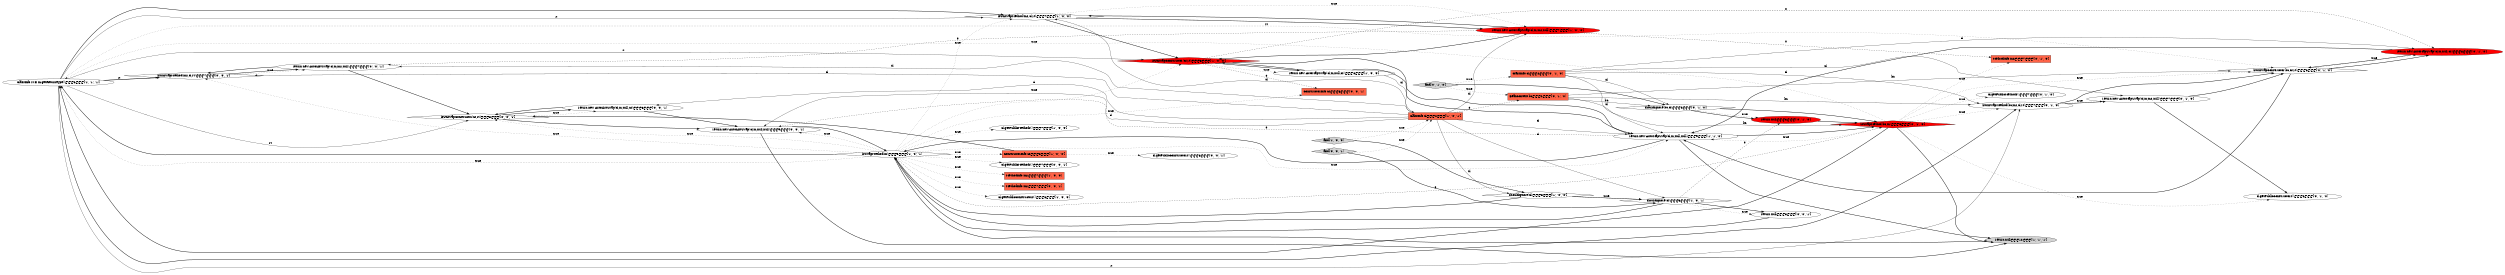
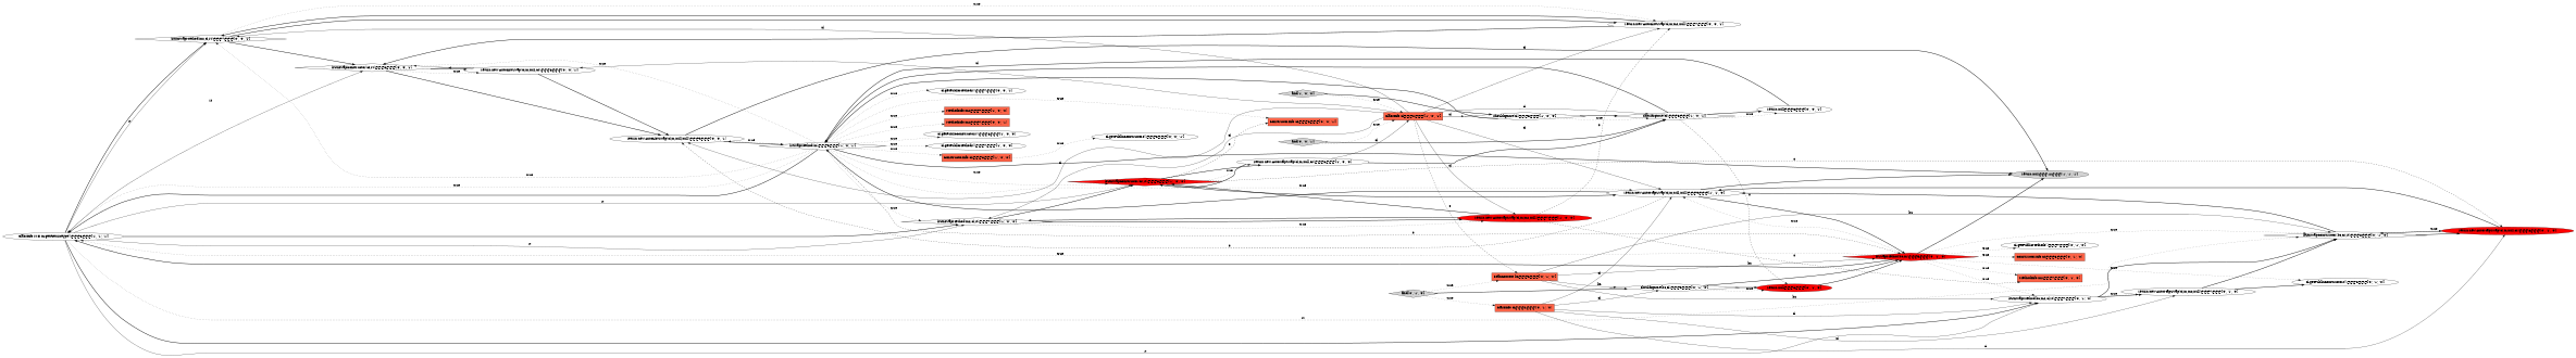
  digraph {
    rankdir=LR
    node [fillcolor=white shape=ellipse style=filled]
    edge [style=bold]
    n1 [label="ClassInfo rt = m.getReturnType()@@@6@@@['1', '1', '1']"]
    n2 [label="isUnswapMethod(m2,ci,rt)@@@7@@@['0', '0', '1']" shape=diamond]
    n3 [label="isUnswapMethod(m2,ci,rt)@@@7@@@['1', '0', '0']" shape=diamond]
    n4 [label="isUnswapConstructor(bc,cs,rt)@@@8@@@['0', '1', '0']" shape=diamond]
    n5 [fillcolor=red label="isUnswapConstructor(cs,rt)@@@8@@@['1', '0', '0']" shape=diamond]
    n6 [label="isUnswapConstructor(cs,rt)@@@8@@@['0', '0', '1']" shape=diamond]
    n7 [label="isUnswapMethod(bc,m2,ci,rt)@@@7@@@['0', '1', '0']"]
    n8 [label="return new AutoListSwap(ci,m,m2,null)@@@7@@@['0', '0', '1']"]
    n9 [fillcolor=red label="return new AutoMapSwap(ci,m,m2,null)@@@7@@@['1', '0', '0']"]
    n10 [label="return new AutoMapSwap(ci,m,null,null)@@@9@@@['1', '1', '0']"]
    n11 [fillcolor=red label="return new AutoMapSwap(ci,m,null,cs)@@@8@@@['0', '1', '0']"]
    n12 [label="return new AutoMapSwap(ci,m,null,cs)@@@8@@@['1', '0', '0']"]
    n13 [fillcolor=tomato label="ConstructorInfo cs@@@8@@@['0', '0', '1']" shape=box]
    n14 [label="return new AutoListSwap(ci,m,null,cs)@@@8@@@['0', '0', '1']"]
    n15 [label="return new AutoListSwap(ci,m,null,null)@@@9@@@['0', '0', '1']"]
    n16 [label="return new AutoMapSwap(ci,m,m2,null)@@@7@@@['0', '1', '0']"]
    n17 [label="shouldIgnore(ci)@@@3@@@['1', '0', '1']" shape=diamond]
    n18 [label="return null@@@3@@@['0', '0', '1']"]
    n19 [label="isSwapMethod(m)@@@5@@@['1', '0', '1']" shape=diamond]
    n20 [fillcolor=red label="return null@@@3@@@['0', '1', '0']"]
    n21 [label="ci.getPublicMethods()@@@7@@@['0', '0', '1']"]
    n22 [fillcolor=red label="isSwapMethod(bc,m)@@@5@@@['0', '1', '0']" shape=diamond]
    n23 [fillcolor=lightgray label="return null@@@12@@@['1', '1', '1']"]
    n24 [fillcolor=tomato label="MethodInfo m2@@@7@@@['1', '0', '0']" shape=box]
    n25 [fillcolor=tomato label="ConstructorInfo cs@@@8@@@['1', '0', '0']" shape=box]
    n26 [fillcolor=tomato label="MethodInfo m2@@@7@@@['0', '0', '1']" shape=box]
    n27 [label="ci.getPublicConstructors()@@@8@@@['1', '0', '0']"]
    n28 [label="ci.getPublicMethods()@@@7@@@['1', '0', '0']"]
    n29 [fillcolor=lightgray label="find['0', '0', '1']" shape=diamond]
    n30 [fillcolor=tomato label="ClassInfo ci@@@2@@@['1', '0', '1']" shape=box]
    n31 [fillcolor=tomato label="BeanContext bc@@@2@@@['0', '1', '0']" shape=box]
    n32 [label="shouldIgnore(ci)@@@3@@@['1', '0', '0']" shape=diamond]
    n33 [label="ci.getPublicConstructors()@@@8@@@['0', '1', '0']"]
    n34 [fillcolor=tomato label="MethodInfo m2@@@7@@@['0', '1', '0']" shape=box]
    n35 [label="shouldIgnore(bc,ci)@@@3@@@['0', '1', '0']" shape=diamond]
+   n36 [fillcolor=tomato label="ConstructorInfo cs@@@8@@@['0', '1', '0']" shape=box]
    n37 [label="ci.getPublicMethods()@@@7@@@['0', '1', '0']"]
    n38 [fillcolor=lightgray label="find['0', '1', '0']" shape=diamond]
    n39 [fillcolor=tomato label="ClassInfo ci@@@2@@@['0', '1', '0']" shape=box]
    n40 [label="ci.getPublicConstructors()@@@8@@@['0', '0', '1']"]
    n41 [fillcolor=lightgray label="find['1', '0', '0']" shape=diamond]
    n1 -> n2 [label=rt style=solid]
    n1 -> n2
    n1 -> n3
    n1 -> n3 [label=rt style=solid]
    n1 -> n4 [label=rt style=dotted]
    n1 -> n5 [label=rt style=solid]
    n1 -> n6 [label=rt style=solid]
    n1 -> n7
    n1 -> n7 [label=rt style=solid]
-   n25 -> n6
+   n2 -> n6
    n2 -> n8 [label=true style=dotted]
    n2 -> n8
    n3 -> n5
    n3 -> n9 [label=true style=dotted]
    n3 -> n9
    n4 -> n10
    n4 -> n11 [label=true style=dotted]
    n4 -> n11
    n5 -> n10
    n5 -> n11 [label=0 style=dashed]
    n5 -> n12
    n5 -> n12 [label=true style=dotted]
    n5 -> n13 [label=0 style=dashed]
    n6 -> n14
    n6 -> n14 [label=true style=dotted]
    n6 -> n15
    n7 -> n4
    n7 -> n16 [label=true style=dotted]
    n7 -> n16
    n8 -> n2
    n8 -> n6
    n9 -> n3
    n9 -> n5
    n9 -> n8 [label=0 style=dashed]
    n9 -> n34 [label=0 style=dashed]
    n10 -> n15 [label=0 style=dashed]
    n10 -> n19
    n10 -> n22
    n10 -> n23
    n11 -> n4
    n11 -> n10
    n12 -> n5
-   n12 -> n10
+   n12 -> n17
    n12 -> n30 [label=ci style=solid]
    n14 -> n6
    n14 -> n15
    n15 -> n19
    n15 -> n23
    n16 -> n4
    n16 -> n33
    n17 -> n18
    n17 -> n18 [label=true style=dotted]
    n17 -> n19
    n17 -> n20 [label=0 style=dashed]
    n18 -> n19
    n19 -> n1 [label=true style=dotted]
    n19 -> n1
    n19 -> n2 [label=true style=dotted]
    n19 -> n3 [label=true style=dotted]
    n19 -> n5 [label=true style=dotted]
    n19 -> n6 [label=true style=dotted]
    n19 -> n10 [label=true style=dotted]
    n19 -> n13 [label=true style=dotted]
    n19 -> n15 [label=true style=dotted]
    n19 -> n21 [label=true style=dotted]
    n19 -> n22 [label=0 style=dashed]
    n19 -> n23
    n19 -> n24 [label=true style=dotted]
    n19 -> n25 [label=true style=dotted]
    n19 -> n26 [label=true style=dotted]
    n19 -> n27 [label=true style=dotted]
    n19 -> n28 [label=true style=dotted]
    n20 -> n22
    n22 -> n1 [label=true style=dotted]
    n22 -> n1
    n22 -> n4 [label=true style=dotted]
    n22 -> n7 [label=true style=dotted]
    n22 -> n10 [label=true style=dotted]
    n22 -> n23
    n22 -> n33 [label=true style=dotted]
    n22 -> n34 [label=true style=dotted]
+   n22 -> n36 [label=true style=dotted]
    n22 -> n37 [label=true style=dotted]
    n25 -> n40 [label=true style=dotted]
    n29 -> n17
    n29 -> n30 [label=true style=dotted]
    n30 -> n2 [label=ci style=solid]
    n30 -> n3 [label=ci style=solid]
    n30 -> n8 [label=ci style=solid]
    n30 -> n9 [label=ci style=solid]
    n30 -> n10 [label=ci style=solid]
    n30 -> n14 [label=ci style=solid]
    n30 -> n15 [label=ci style=solid]
    n30 -> n17 [label=ci style=solid]
    n30 -> n31 [label=0 style=dashed]
    n30 -> n32 [label=ci style=solid]
    n31 -> n4 [label=bc style=solid]
    n31 -> n7 [label=bc style=solid]
    n31 -> n22 [label=bc style=solid]
    n31 -> n35 [label=bc style=solid]
    n32 -> n17
    n32 -> n17 [label=true style=dotted]
    n32 -> n19
    n35 -> n20 [label=true style=dotted]
    n35 -> n20
    n35 -> n22
    n38 -> n31 [label=true style=dotted]
    n38 -> n35
    n38 -> n39 [label=true style=dotted]
    n39 -> n7 [label=ci style=solid]
    n39 -> n10 [label=ci style=solid]
    n39 -> n11 [label=ci style=solid]
    n39 -> n16 [label=ci style=solid]
    n39 -> n35 [label=ci style=solid]
    n41 -> n30 [label=true style=dotted]
    n41 -> n32
  }
